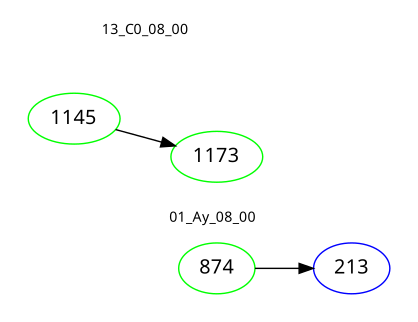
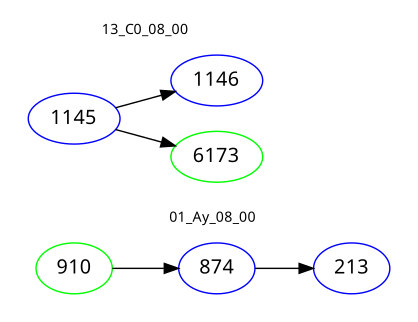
  digraph {
    fontname="Noto Sans"
    rankdir=LR
    node [color=green fontname="Noto Sans"]
    edge [color=black fontname="Noto Sans"]
-   n2 [label=874]
+   n1 [label=910]
+   n2 [color=blue label=874]
    n3 [color=blue label=213]
-   n4 [label=1173]
-   n5 [label=1145]
+   n4 [label=6173]
+   n5 [color=blue label=1145]
+   n6 [color=blue label=1146]
    subgraph cluster_1 {
      color=white
      fontsize=10
      label="01_Ay_08_00"
+     n1
      n2
      n3
    }
    subgraph cluster_2 {
      color=white
      fontsize=10
      label="13_C0_08_00"
      n4
      n5
+     n6
    }
+   n1 -> n2
    n2 -> n3
    n5 -> n4
+   n5 -> n6
  }
